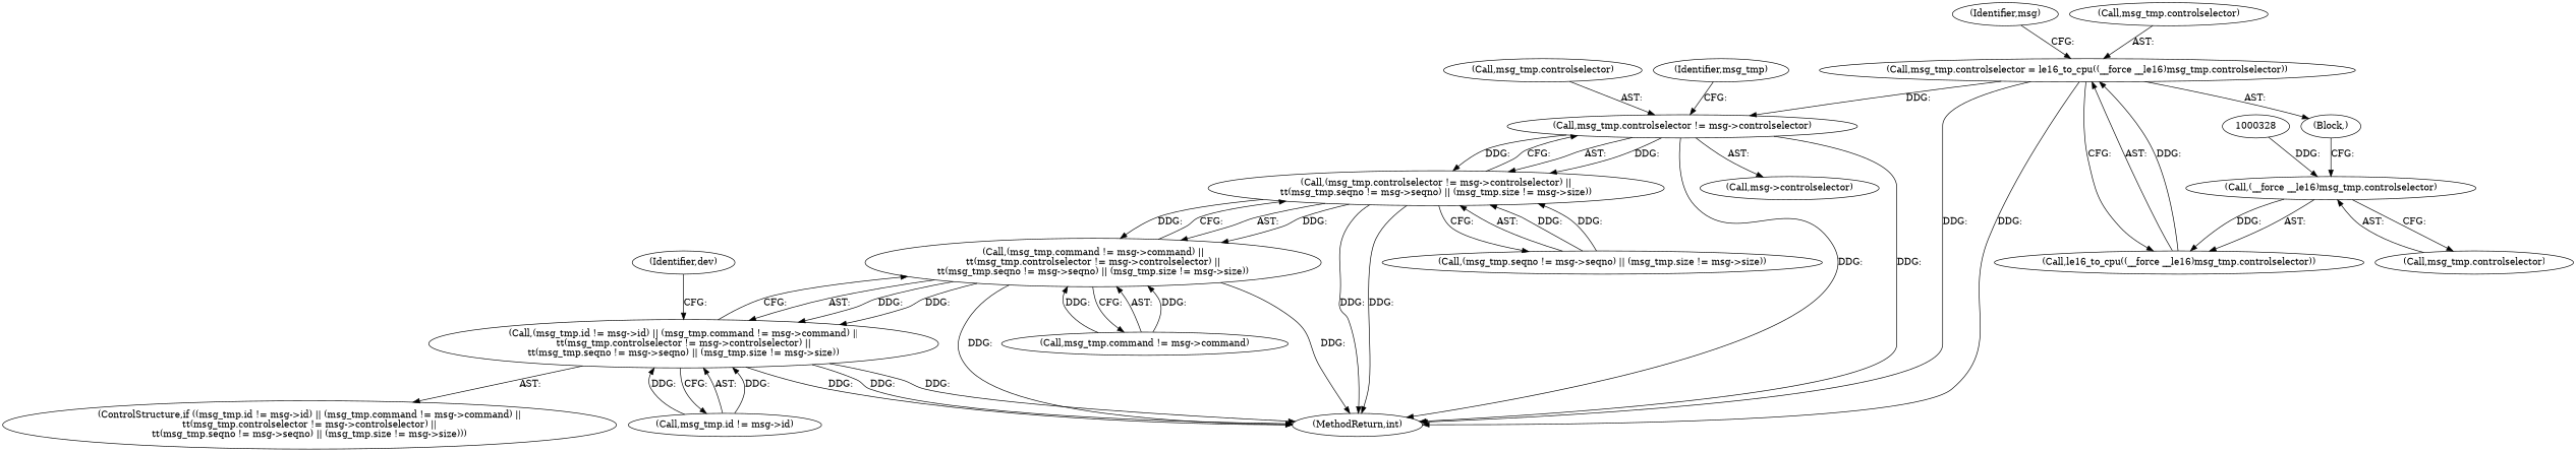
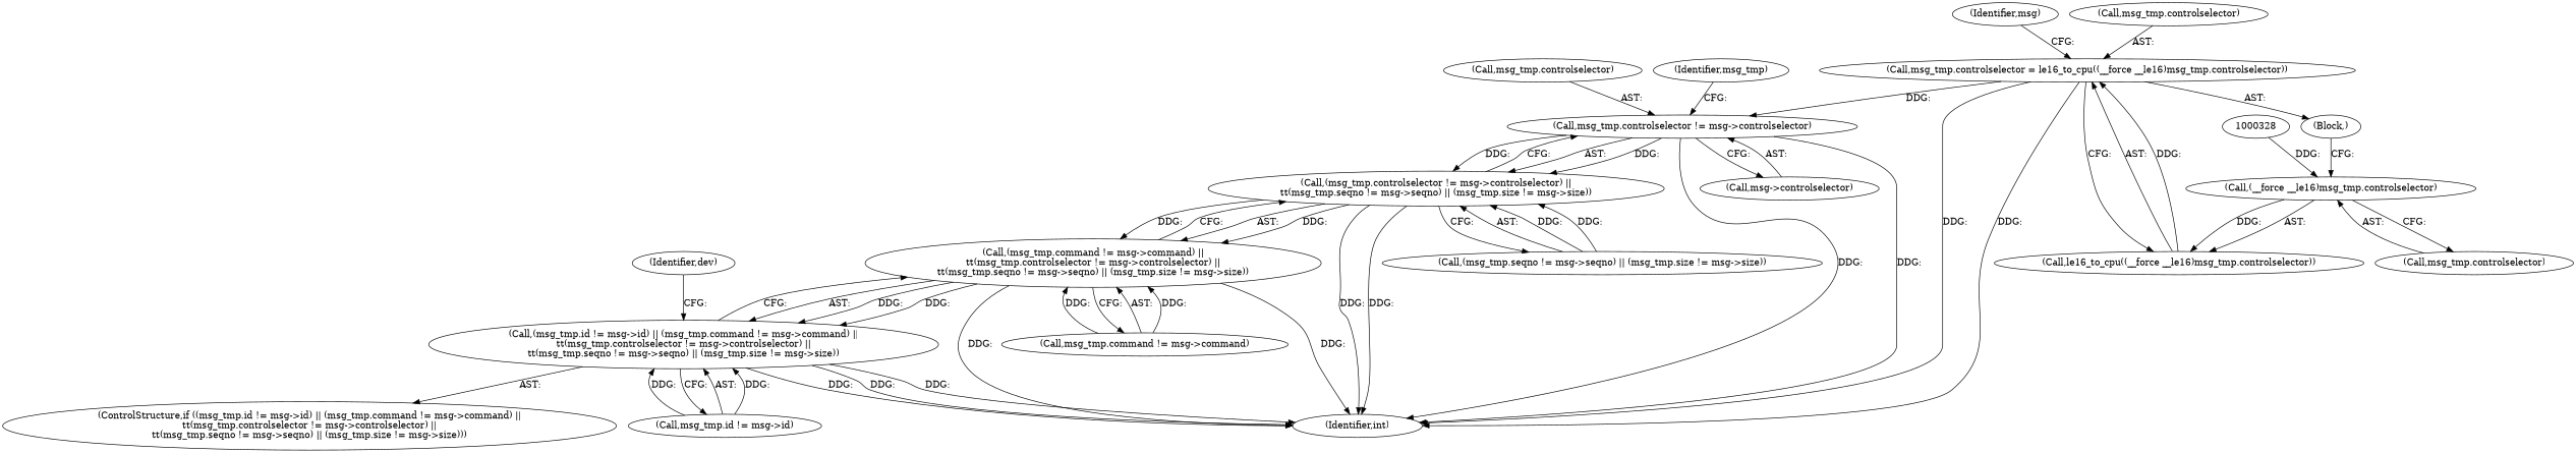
  digraph {
    n1 [label="(Call,msg_tmp.controlselector != msg->controlselector)"]
    n2 [label="(Call,(msg_tmp.controlselector != msg->controlselector) ||\n\t\t(msg_tmp.seqno != msg->seqno) || (msg_tmp.size != msg->size))"]
-   n3 [label="(MethodReturn,int)"]
+   n3 [label="(Identifier,int)"]
    n4 [label="(Call,msg->controlselector)"]
    n5 [label="(Call,(msg_tmp.command != msg->command) ||\n\t\t(msg_tmp.controlselector != msg->controlselector) ||\n\t\t(msg_tmp.seqno != msg->seqno) || (msg_tmp.size != msg->size))"]
    n6 [label="(Call,(msg_tmp.seqno != msg->seqno) || (msg_tmp.size != msg->size))"]
    n7 [label="(Call,msg_tmp.controlselector = le16_to_cpu((__force __le16)msg_tmp.controlselector))"]
    n8 [label="(Call,le16_to_cpu((__force __le16)msg_tmp.controlselector))"]
    n9 [label="(Block,)"]
    n10 [label="(Call,(__force __le16)msg_tmp.controlselector)"]
    n11 [label="(Call,msg_tmp.controlselector)"]
    n12 [label="(Call,(msg_tmp.id != msg->id) || (msg_tmp.command != msg->command) ||\n\t\t(msg_tmp.controlselector != msg->controlselector) ||\n\t\t(msg_tmp.seqno != msg->seqno) || (msg_tmp.size != msg->size))"]
    n13 [label="(Call,msg_tmp.command != msg->command)"]
    n14 [label="(ControlStructure,if ((msg_tmp.id != msg->id) || (msg_tmp.command != msg->command) ||\n\t\t(msg_tmp.controlselector != msg->controlselector) ||\n\t\t(msg_tmp.seqno != msg->seqno) || (msg_tmp.size != msg->size)))"]
    n15 [label="(Call,msg_tmp.id != msg->id)"]
    n16 [label="(Identifier,dev)"]
    n17 [label="(Identifier,msg)"]
    n18 [label="(Call,msg_tmp.controlselector)"]
    n19 [label="(Identifier,msg_tmp)"]
    n20 [label="(Call,msg_tmp.controlselector)"]
    1000328
    n1 -> n2 [label="AST: "]
    n1 -> n2 [label="DDG: "]
    n1 -> n2 [label="DDG: "]
    n1 -> n3 [label="DDG: "]
    n1 -> n3 [label="DDG: "]
-   n1 -> n4 [label="AST: "]
+   n1 -> n4 [label="CFG: "]
    n2 -> n1 [label="CFG: "]
    n2 -> n3 [label="DDG: "]
    n2 -> n3 [label="DDG: "]
    n2 -> n5 [label="AST: "]
    n2 -> n5 [label="DDG: "]
    n2 -> n5 [label="DDG: "]
    n2 -> n6 [label="CFG: "]
+   n4 -> n1 [label="AST: "]
    n5 -> n2 [label="CFG: "]
    n5 -> n3 [label="DDG: "]
    n5 -> n3 [label="DDG: "]
    n5 -> n12 [label="AST: "]
    n5 -> n12 [label="DDG: "]
    n5 -> n12 [label="DDG: "]
    n5 -> n13 [label="CFG: "]
    n6 -> n2 [label="AST: "]
    n6 -> n2 [label="DDG: "]
    n6 -> n2 [label="DDG: "]
    n7 -> n1 [label="DDG: "]
    n7 -> n3 [label="DDG: "]
    n7 -> n3 [label="DDG: "]
    n7 -> n8 [label="CFG: "]
    n7 -> n9 [label="AST: "]
    n8 -> n7 [label="AST: "]
    n8 -> n7 [label="DDG: "]
    n9 -> n10 [label="CFG: "]
    n10 -> n8 [label="AST: "]
    n10 -> n8 [label="DDG: "]
    n10 -> n11 [label="CFG: "]
    n11 -> n10 [label="AST: "]
    n12 -> n3 [label="DDG: "]
    n12 -> n3 [label="DDG: "]
    n12 -> n3 [label="DDG: "]
    n12 -> n5 [label="CFG: "]
    n12 -> n14 [label="AST: "]
    n12 -> n15 [label="CFG: "]
    n13 -> n5 [label="AST: "]
    n13 -> n5 [label="DDG: "]
    n13 -> n5 [label="DDG: "]
    n15 -> n12 [label="AST: "]
    n15 -> n12 [label="DDG: "]
    n15 -> n12 [label="DDG: "]
    n16 -> n12 [label="CFG: "]
    n17 -> n7 [label="CFG: "]
    n18 -> n1 [label="AST: "]
    n19 -> n1 [label="CFG: "]
    n20 -> n7 [label="AST: "]
    1000328 -> n10 [label="DDG: "]
  }
